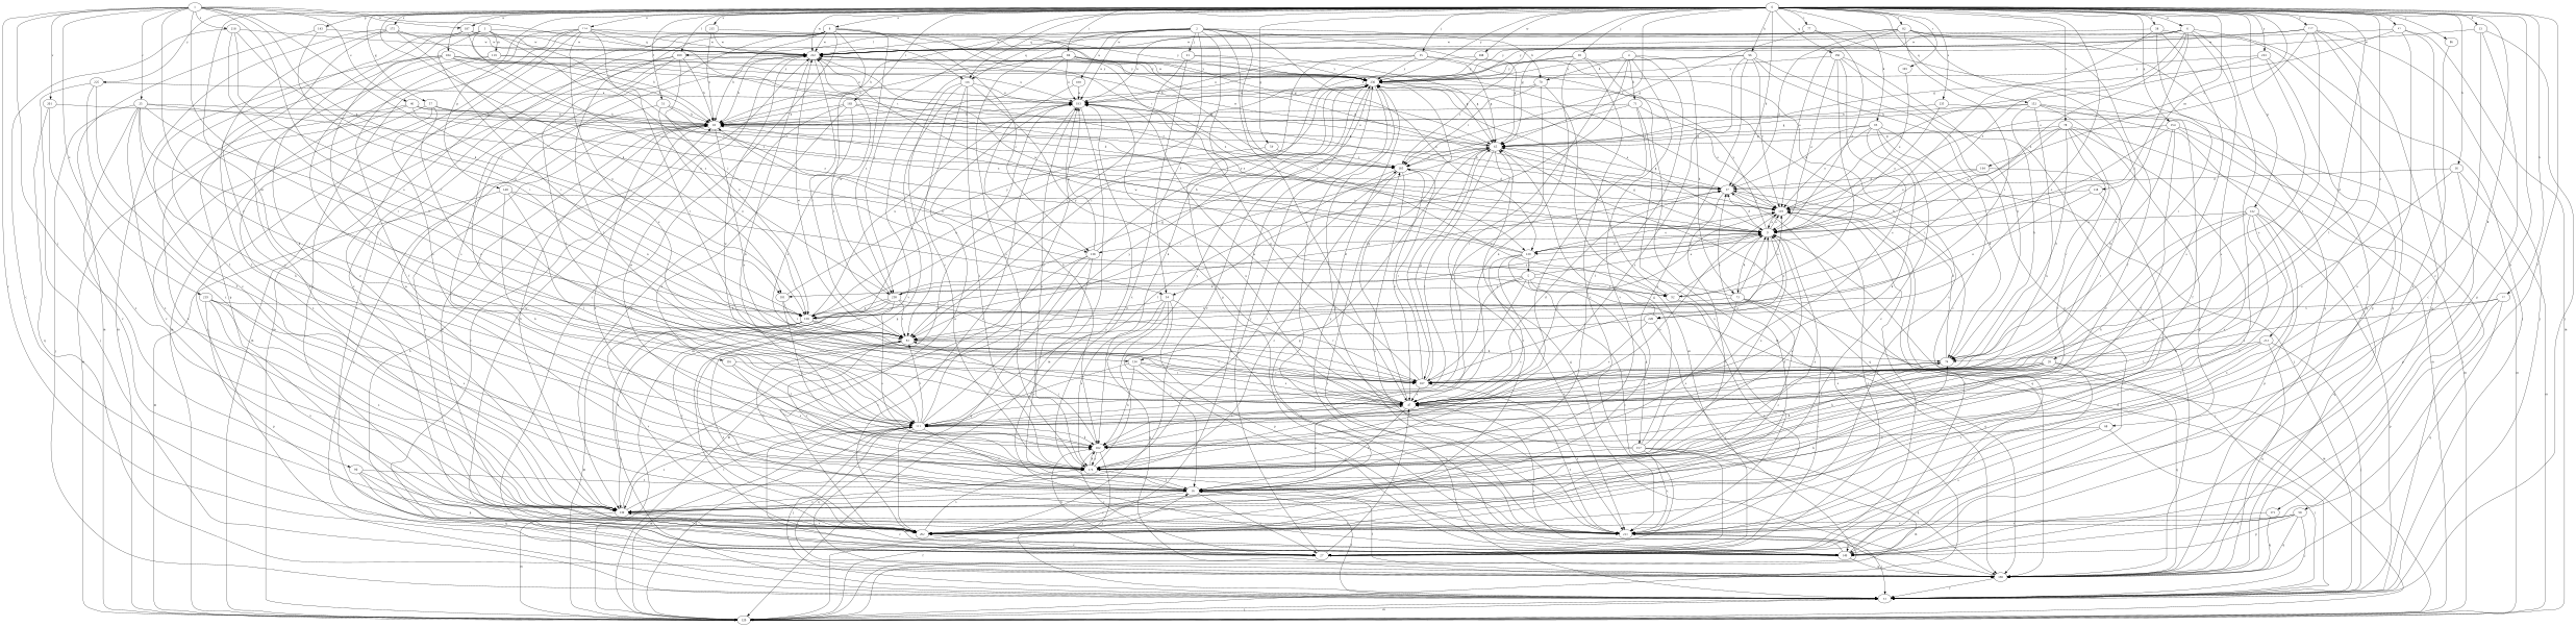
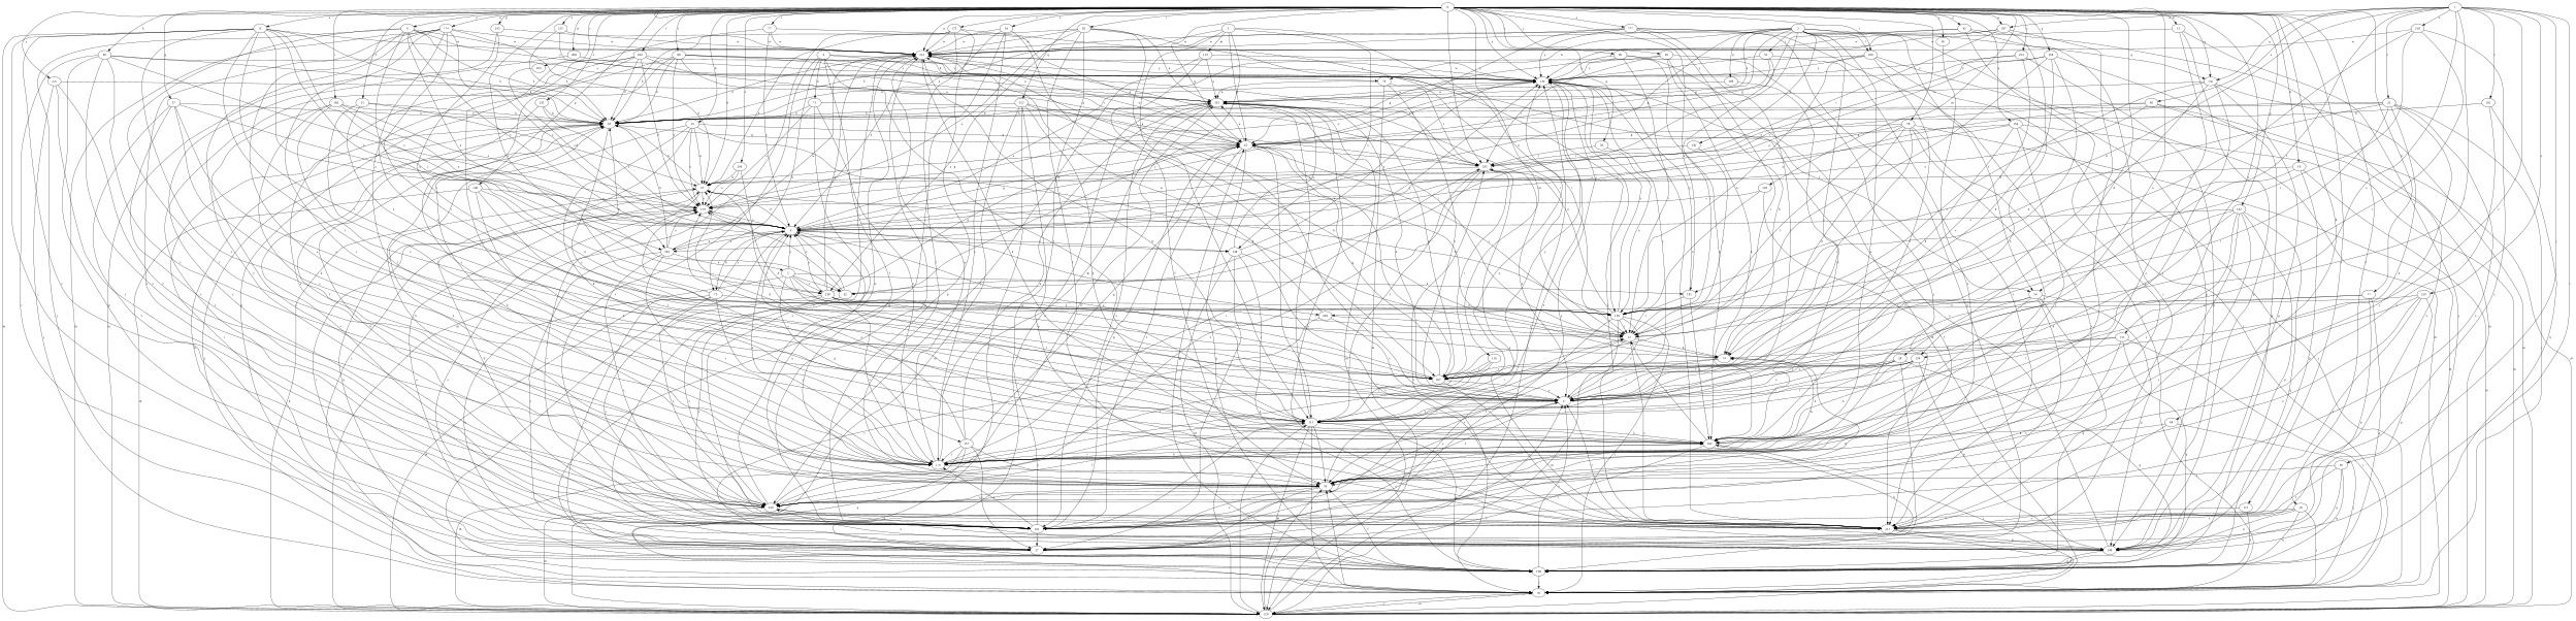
  strict digraph {
    fontname="Liberation Serif"
    node [fontname="Liberation Serif"]
    edge [fontname="Liberation Serif"]
    0
    6
    8
    12
    13
    16
    28
    37
    38
    42
    50
    51
    57
    59
    65
    68
    77
    78
    80
    82
    85
    86
    88
    95
    96
    101
    109
    116
    118
    124
    134
    142
    143
    148
    150
    152
    154
    156
    164
    165
    171
    175
    183
    184
    185
    187
    208
    212
    215
    223
    225
    227
    230
    233
    235
    238
    18
    92
    129
    176
    56
    9
    93
    27
    167
    111
    138
    202
    120
    149
    158
    220
    239
    47
    102
    139
    221
    130
    193
    83
    74
    1
    25
    46
    54
    90
    201
    218
    219
    2
    70
    91
+   136
    188
    5
    3
    119
    4
    71
    73
    157
    0 -> 6 [label=a]
    0 -> 8 [label=a]
    0 -> 12 [label=b]
    0 -> 13 [label=b]
    0 -> 16 [label=b]
    0 -> 28 [label=d]
    0 -> 37 [label=d]
    0 -> 38 [label=e]
    0 -> 42 [label=e]
    0 -> 50 [label=f]
    0 -> 51 [label=f]
    0 -> 57 [label=g]
    0 -> 59 [label=g]
    0 -> 65 [label=g]
    0 -> 68 [label=h]
    0 -> 77 [label=i]
    0 -> 78 [label=i]
    0 -> 80 [label=i]
    0 -> 82 [label=i]
    0 -> 85 [label=j]
    0 -> 86 [label=j]
    0 -> 88 [label=j]
    0 -> 95 [label=k]
    0 -> 96 [label=k]
    0 -> 101 [label=k]
    0 -> 109 [label=l]
    0 -> 116 [label=m]
    0 -> 118 [label=m]
    0 -> 124 [label=n]
    0 -> 134 [label=o]
    0 -> 142 [label=p]
    0 -> 143 [label=p]
    0 -> 148 [label=p]
    0 -> 150 [label=q]
    0 -> 152 [label=q]
    0 -> 154 [label=q]
    0 -> 156 [label=q]
    0 -> 164 [label=z]
    0 -> 165 [label=r]
    0 -> 171 [label=s]
    0 -> 175 [label=s]
    0 -> 183 [label=t]
    0 -> 184 [label=t]
    0 -> 185 [label=t]
    0 -> 187 [label=u]
    0 -> 208 [label=w]
    0 -> 212 [label=w]
    0 -> 215 [label=x]
    0 -> 223 [label=y]
    0 -> 225 [label=y]
    0 -> 227 [label=y]
    0 -> 230 [label=y]
    0 -> 233 [label=z]
    0 -> 235 [label=z]
    0 -> 238 [label=z]
    6 -> 212 [label=w]
    6 -> 230 [label=y]
    6 -> 18 [label=b]
    6 -> 92 [label=j]
    6 -> 129 [label=n]
    6 -> 176 [label=s]
    6 -> 56 [label=f]
    6 -> 9 [label=a]
    6 -> 93 [label=j]
    8 -> 212 [label=w]
    8 -> 238 [label=z]
    8 -> 18 [label=b]
    8 -> 129 [label=n]
    8 -> 176 [label=s]
    8 -> 27 [label=c]
    8 -> 167 [label=r]
    8 -> 111 [label=l]
    8 -> 138 [label=o]
    8 -> 202 [label=v]
    8 -> 120 [label=m]
    12 -> 111 [label=l]
    12 -> 149 [label=p]
    12 -> 158 [label=q]
    12 -> 220 [label=x]
    13 -> 212 [label=w]
    13 -> 93 [label=j]
    13 -> 149 [label=p]
    13 -> 239 [label=z]
    16 -> 37 [label=d]
    16 -> 120 [label=m]
    16 -> 149 [label=p]
    16 -> 47 [label=e]
    28 -> 27 [label=c]
    28 -> 167 [label=r]
    28 -> 111 [label=l]
    28 -> 158 [label=q]
    28 -> 47 [label=e]
    28 -> 102 [label=k]
    37 -> 65 [label=g]
    37 -> 18 [label=b]
    37 -> 202 [label=v]
    37 -> 158 [label=q]
    37 -> 139 [label=o]
    38 -> 212 [label=w]
    38 -> 176 [label=s]
    38 -> 9 [label=a]
    38 -> 167 [label=r]
    38 -> 158 [label=q]
    42 -> 65 [label=g]
    42 -> 212 [label=w]
    42 -> 27 [label=c]
    42 -> 120 [label=m]
    42 -> 221 [label=x]
    50 -> 93 [label=j]
    50 -> 202 [label=v]
    50 -> 149 [label=p]
    50 -> 158 [label=q]
    50 -> 221 [label=x]
    51 -> 37 [label=d]
    51 -> 18 [label=b]
    51 -> 111 [label=l]
    51 -> 130 [label=n]
    57 -> 18 [label=b]
    57 -> 9 [label=a]
    57 -> 202 [label=v]
    57 -> 239 [label=z]
    57 -> 47 [label=e]
+   57 -> 102 [label=k]
    59 -> 185 [label=t]
    59 -> 130 [label=n]
    65 -> 185 [label=t]
    65 -> 212 [label=w]
    65 -> 167 [label=r]
    65 -> 111 [label=l]
    65 -> 202 [label=v]
    65 -> 158 [label=q]
    65 -> 193 [label=u]
    65 -> 83 [label=i]
    68 -> 93 [label=j]
    68 -> 102 [label=k]
    68 -> 221 [label=x]
    77 -> 65 [label=g]
    77 -> 212 [label=w]
    77 -> 9 [label=a]
    77 -> 158 [label=q]
    78 -> 65 [label=g]
    78 -> 56 [label=f]
    78 -> 9 [label=a]
    78 -> 167 [label=r]
    78 -> 202 [label=v]
    78 -> 120 [label=m]
    78 -> 83 [label=i]
    78 -> 74 [label=h]
    80 -> 65 [label=g]
    80 -> 185 [label=t]
    80 -> 230 [label=y]
    80 -> 18 [label=b]
    80 -> 176 [label=s]
    80 -> 202 [label=v]
    80 -> 139 [label=o]
    80 -> 193 [label=u]
    82 -> 37 [label=d]
    82 -> 212 [label=w]
    82 -> 56 [label=f]
    82 -> 158 [label=q]
    82 -> 47 [label=e]
    82 -> 139 [label=o]
    82 -> 193 [label=u]
    82 -> 83 [label=i]
    85 -> 65 [label=g]
    85 -> 230 [label=y]
    85 -> 120 [label=m]
    85 -> 102 [label=k]
    85 -> 83 [label=i]
    86 -> 221 [label=x]
    88 -> 185 [label=t]
    88 -> 230 [label=y]
    88 -> 102 [label=k]
    88 -> 221 [label=x]
    88 -> 74 [label=h]
    95 -> 37 [label=d]
    95 -> 65 [label=g]
    95 -> 93 [label=j]
    95 -> 239 [label=z]
    95 -> 102 [label=k]
    95 -> 139 [label=o]
    95 -> 74 [label=h]
    96 -> 230 [label=y]
    96 -> 18 [label=b]
    96 -> 176 [label=s]
    96 -> 27 [label=c]
    96 -> 149 [label=p]
    96 -> 239 [label=z]
    96 -> 139 [label=o]
    101 -> 230 [label=y]
    101 -> 102 [label=k]
    101 -> 83 [label=i]
    109 -> 230 [label=y]
    109 -> 18 [label=b]
    109 -> 93 [label=j]
    109 -> 111 [label=l]
    109 -> 120 [label=m]
    109 -> 130 [label=n]
    116 -> 176 [label=s]
    116 -> 167 [label=r]
    116 -> 111 [label=l]
    118 -> 56 [label=f]
    118 -> 139 [label=o]
    118 -> 130 [label=n]
    124 -> 37 [label=d]
    124 -> 212 [label=w]
    124 -> 176 [label=s]
    124 -> 9 [label=a]
    124 -> 167 [label=r]
    124 -> 202 [label=v]
    124 -> 120 [label=m]
    124 -> 239 [label=z]
    124 -> 47 [label=e]
    134 -> 167 [label=r]
    134 -> 111 [label=l]
    134 -> 149 [label=p]
    134 -> 47 [label=e]
    134 -> 102 [label=k]
    142 -> 176 [label=s]
    142 -> 56 [label=f]
    142 -> 9 [label=a]
    142 -> 149 [label=p]
    142 -> 158 [label=q]
    142 -> 47 [label=e]
    142 -> 102 [label=k]
    142 -> 221 [label=x]
    143 -> 212 [label=w]
    143 -> 120 [label=m]
    143 -> 83 [label=i]
    148 -> 111 [label=l]
    148 -> 120 [label=m]
    148 -> 102 [label=k]
    148 -> 139 [label=o]
    148 -> 130 [label=n]
    150 -> 230 [label=y]
    150 -> 9 [label=a]
    150 -> 158 [label=q]
    150 -> 47 [label=e]
    150 -> 83 [label=i]
    150 -> 74 [label=h]
    152 -> 65 [label=g]
    152 -> 18 [label=b]
    152 -> 93 [label=j]
    152 -> 120 [label=m]
    152 -> 149 [label=p]
    152 -> 102 [label=k]
    152 -> 74 [label=h]
    154 -> 65 [label=g]
    154 -> 56 [label=f]
    154 -> 9 [label=a]
    154 -> 93 [label=j]
    154 -> 120 [label=m]
    154 -> 74 [label=h]
    156 -> 176 [label=s]
    156 -> 120 [label=m]
    156 -> 149 [label=p]
    156 -> 47 [label=e]
    156 -> 193 [label=u]
    156 -> 83 [label=i]
    164 -> 37 [label=d]
    164 -> 167 [label=r]
    164 -> 139 [label=o]
    165 -> 9 [label=a]
    171 -> 158 [label=q]
    171 -> 221 [label=x]
    175 -> 212 [label=w]
    175 -> 18 [label=b]
    175 -> 56 [label=f]
    175 -> 120 [label=m]
    175 -> 149 [label=p]
    175 -> 130 [label=n]
    183 -> 18 [label=b]
    183 -> 176 [label=s]
    183 -> 9 [label=a]
    183 -> 239 [label=z]
    183 -> 47 [label=e]
    183 -> 139 [label=o]
    184 -> 230 [label=y]
    184 -> 18 [label=b]
    184 -> 176 [label=s]
    184 -> 111 [label=l]
    184 -> 239 [label=z]
    184 -> 139 [label=o]
    184 -> 193 [label=u]
    185 -> 37 [label=d]
    185 -> 111 [label=l]
    185 -> 239 [label=z]
    185 -> 47 [label=e]
    185 -> 221 [label=x]
    187 -> 185 [label=t]
    187 -> 212 [label=w]
    187 -> 230 [label=y]
    187 -> 56 [label=f]
    187 -> 102 [label=k]
    208 -> 230 [label=y]
    208 -> 221 [label=x]
-   208 -> 193 [label=u]
    212 -> 230 [label=y]
    212 -> 18 [label=b]
    212 -> 27 [label=c]
    212 -> 102 [label=k]
    212 -> 83 [label=i]
    215 -> 185 [label=t]
    215 -> 212 [label=w]
    215 -> 18 [label=b]
    223 -> 230 [label=y]
    223 -> 149 [label=p]
    223 -> 47 [label=e]
    223 -> 139 [label=o]
    225 -> 56 [label=f]
    225 -> 93 [label=j]
    225 -> 239 [label=z]
    225 -> 193 [label=u]
    227 -> 212 [label=w]
    227 -> 230 [label=y]
    227 -> 93 [label=j]
    227 -> 167 [label=r]
    227 -> 111 [label=l]
    227 -> 158 [label=q]
    227 -> 139 [label=o]
    230 -> 212 [label=w]
    230 -> 9 [label=a]
    230 -> 202 [label=v]
    230 -> 221 [label=x]
    230 -> 193 [label=u]
    233 -> 93 [label=j]
    233 -> 202 [label=v]
    233 -> 158 [label=q]
    233 -> 47 [label=e]
    233 -> 74 [label=h]
    235 -> 18 [label=b]
    235 -> 56 [label=f]
    235 -> 9 [label=a]
    238 -> 65 [label=g]
    238 -> 212 [label=w]
    238 -> 176 [label=s]
    238 -> 9 [label=a]
    238 -> 167 [label=r]
    238 -> 202 [label=v]
    238 -> 239 [label=z]
    238 -> 130 [label=n]
    238 -> 83 [label=i]
    18 -> 65 [label=g]
    18 -> 93 [label=j]
    18 -> 27 [label=c]
    18 -> 202 [label=v]
    18 -> 47 [label=e]
    92 -> 230 [label=y]
    92 -> 9 [label=a]
    92 -> 139 [label=o]
    92 -> 221 [label=x]
    129 -> 212 [label=w]
    129 -> 18 [label=b]
    129 -> 176 [label=s]
    129 -> 9 [label=a]
    129 -> 27 [label=c]
    129 -> 139 [label=o]
    129 -> 221 [label=x]
    129 -> 5 [label=n]
    176 -> 185 [label=t]
    176 -> 212 [label=w]
    176 -> 230 [label=y]
    176 -> 56 [label=f]
    176 -> 9 [label=a]
    176 -> 102 [label=k]
    176 -> 193 [label=u]
    176 -> 74 [label=h]
    56 -> 18 [label=b]
    56 -> 9 [label=a]
    56 -> 27 [label=c]
    56 -> 202 [label=v]
    56 -> 239 [label=z]
    56 -> 47 [label=e]
    56 -> 83 [label=i]
    9 -> 37 [label=d]
    9 -> 65 [label=g]
    9 -> 230 [label=y]
    9 -> 129 [label=n]
    9 -> 93 [label=j]
    9 -> 138 [label=o]
    9 -> 220 [label=x]
    9 -> 139 [label=o]
    9 -> 73 [label=h]
    93 -> 185 [label=t]
    93 -> 56 [label=f]
    93 -> 120 [label=m]
    27 -> 230 [label=y]
    27 -> 47 [label=e]
    27 -> 102 [label=k]
    27 -> 139 [label=o]
    167 -> 65 [label=g]
    167 -> 185 [label=t]
    167 -> 9 [label=a]
    167 -> 47 [label=e]
    167 -> 221 [label=x]
    167 -> 193 [label=u]
    111 -> 212 [label=w]
    111 -> 230 [label=y]
    111 -> 56 [label=f]
    111 -> 93 [label=j]
    111 -> 202 [label=v]
    111 -> 120 [label=m]
    111 -> 158 [label=q]
    111 -> 239 [label=z]
    111 -> 102 [label=k]
    111 -> 193 [label=u]
    111 -> 83 [label=i]
    138 -> 230 [label=y]
    138 -> 27 [label=c]
    138 -> 120 [label=m]
    138 -> 158 [label=q]
    138 -> 221 [label=x]
    138 -> 193 [label=u]
    202 -> 37 [label=d]
    202 -> 65 [label=g]
    202 -> 18 [label=b]
    202 -> 176 [label=s]
    202 -> 27 [label=c]
    202 -> 193 [label=u]
    202 -> 74 [label=h]
    120 -> 37 [label=d]
    120 -> 230 [label=y]
    120 -> 56 [label=f]
    120 -> 93 [label=j]
    120 -> 111 [label=l]
    149 -> 212 [label=w]
    149 -> 230 [label=y]
    149 -> 158 [label=q]
    149 -> 239 [label=z]
    149 -> 139 [label=o]
    149 -> 193 [label=u]
    158 -> 65 [label=g]
    158 -> 18 [label=b]
    158 -> 56 [label=f]
    158 -> 93 [label=j]
    158 -> 47 [label=e]
    220 -> 212 [label=w]
    220 -> 27 [label=c]
    220 -> 47 [label=e]
    220 -> 83 [label=i]
    239 -> 212 [label=w]
    239 -> 18 [label=b]
    239 -> 111 [label=l]
    239 -> 202 [label=v]
    239 -> 120 [label=m]
    239 -> 221 [label=x]
    239 -> 193 [label=u]
    47 -> 37 [label=d]
    47 -> 230 [label=y]
    47 -> 56 [label=f]
    47 -> 111 [label=l]
    47 -> 139 [label=o]
    47 -> 193 [label=u]
    102 -> 176 [label=s]
    102 -> 93 [label=j]
    102 -> 27 [label=c]
    102 -> 139 [label=o]
    102 -> 83 [label=i]
    139 -> 9 [label=a]
    139 -> 27 [label=c]
    221 -> 230 [label=y]
    221 -> 93 [label=j]
    221 -> 149 [label=p]
    221 -> 47 [label=e]
    130 -> 37 [label=d]
    130 -> 230 [label=y]
    130 -> 93 [label=j]
    130 -> 202 [label=v]
    130 -> 120 [label=m]
    130 -> 47 [label=e]
    130 -> 193 [label=u]
    130 -> 83 [label=i]
    193 -> 18 [label=b]
    193 -> 202 [label=v]
    193 -> 120 [label=m]
    83 -> 212 [label=w]
    83 -> 56 [label=f]
    83 -> 221 [label=x]
    83 -> 74 [label=h]
    74 -> 37 [label=d]
    74 -> 167 [label=r]
    74 -> 47 [label=e]
    1 -> 101 [label=k]
    1 -> 134 [label=o]
    1 -> 156 [label=q]
    1 -> 187 [label=u]
    1 -> 27 [label=c]
    1 -> 167 [label=r]
    1 -> 47 [label=e]
    1 -> 25 [label=c]
    1 -> 46 [label=e]
    1 -> 54 [label=f]
    1 -> 90 [label=j]
    1 -> 201 [label=v]
    1 -> 218 [label=x]
    1 -> 219 [label=x]
    25 -> 18 [label=b]
    25 -> 9 [label=a]
    25 -> 93 [label=j]
    25 -> 167 [label=r]
    25 -> 202 [label=v]
    25 -> 239 [label=z]
    25 -> 102 [label=k]
    25 -> 130 [label=n]
    46 -> 185 [label=t]
    46 -> 18 [label=b]
    46 -> 9 [label=a]
    46 -> 120 [label=m]
    46 -> 221 [label=x]
    54 -> 176 [label=s]
    54 -> 56 [label=f]
    54 -> 149 [label=p]
    54 -> 158 [label=q]
    54 -> 221 [label=x]
    54 -> 130 [label=n]
    90 -> 56 [label=f]
    90 -> 149 [label=p]
    90 -> 158 [label=q]
    90 -> 221 [label=x]
    201 -> 18 [label=b]
    201 -> 158 [label=q]
    201 -> 239 [label=z]
    218 -> 212 [label=w]
    218 -> 27 [label=c]
    218 -> 167 [label=r]
    218 -> 130 [label=n]
    218 -> 83 [label=i]
    219 -> 176 [label=s]
    219 -> 149 [label=p]
    219 -> 239 [label=z]
    219 -> 221 [label=x]
    219 -> 130 [label=n]
    2 -> 65 [label=g]
    2 -> 109 [label=l]
    2 -> 156 [label=q]
    2 -> 18 [label=b]
    2 -> 92 [label=j]
    2 -> 129 [label=n]
    2 -> 176 [label=s]
    2 -> 149 [label=p]
    2 -> 47 [label=e]
    2 -> 193 [label=u]
    2 -> 54 [label=f]
    2 -> 70 [label=h]
    2 -> 91 [label=j]
+   2 -> 136 [label=o]
    2 -> 188 [label=u]
    70 -> 185 [label=t]
    70 -> 120 [label=m]
    70 -> 47 [label=e]
    70 -> 193 [label=u]
    91 -> 65 [label=g]
    91 -> 230 [label=y]
    91 -> 221 [label=x]
    91 -> 83 [label=i]
+   136 -> 185 [label=t]
+   136 -> 83 [label=i]
    188 -> 102 [label=k]
    188 -> 193 [label=u]
    5 -> 101 [label=k]
    5 -> 238 [label=z]
    5 -> 92 [label=j]
    5 -> 9 [label=a]
    5 -> 167 [label=r]
    5 -> 111 [label=l]
    5 -> 158 [label=q]
    5 -> 157 [label=q]
    3 -> 65 [label=g]
    3 -> 238 [label=z]
    3 -> 92 [label=j]
    3 -> 111 [label=l]
    3 -> 138 [label=o]
    3 -> 83 [label=i]
    3 -> 119 [label=m]
    119 -> 230 [label=y]
    119 -> 56 [label=f]
    119 -> 239 [label=z]
    119 -> 193 [label=u]
    4 -> 56 [label=f]
    4 -> 111 [label=l]
    4 -> 202 [label=v]
    4 -> 54 [label=f]
    4 -> 70 [label=h]
    4 -> 71 [label=h]
    4 -> 73 [label=h]
    71 -> 185 [label=t]
    71 -> 18 [label=b]
    71 -> 176 [label=s]
    71 -> 139 [label=o]
    71 -> 221 [label=x]
    73 -> 18 [label=b]
    73 -> 176 [label=s]
    73 -> 9 [label=a]
    73 -> 27 [label=c]
    73 -> 120 [label=m]
    73 -> 239 [label=z]
    73 -> 130 [label=n]
    157 -> 65 [label=g]
    157 -> 176 [label=s]
    157 -> 9 [label=a]
    157 -> 27 [label=c]
    157 -> 120 [label=m]
    157 -> 158 [label=q]
    157 -> 221 [label=x]
    157 -> 193 [label=u]
  }
